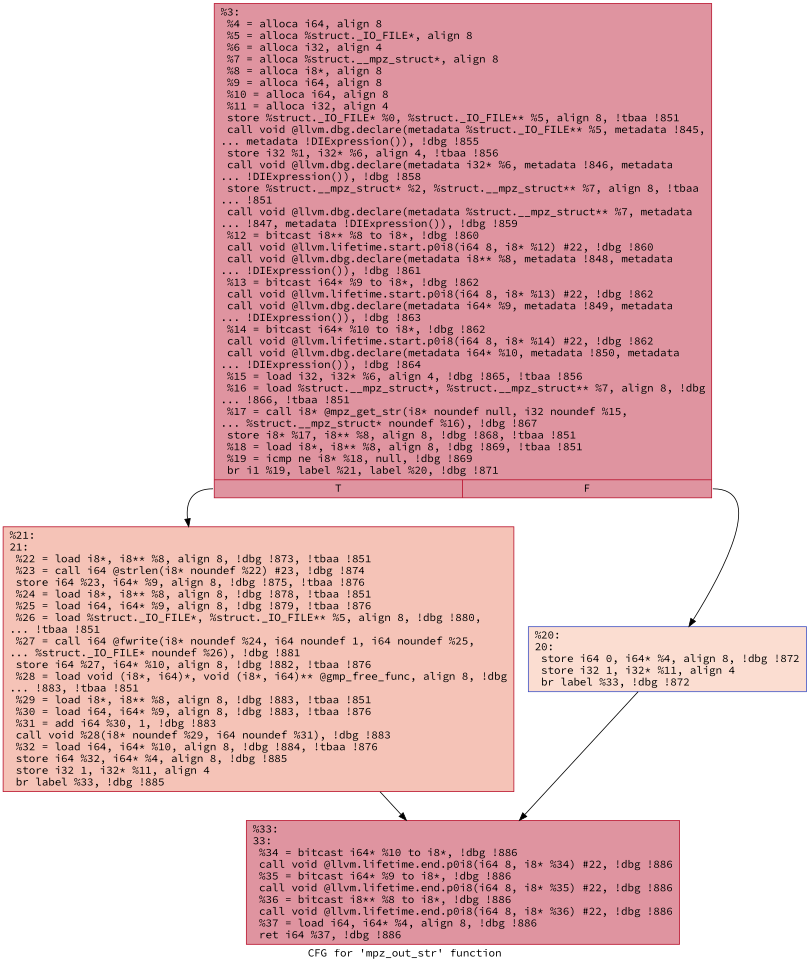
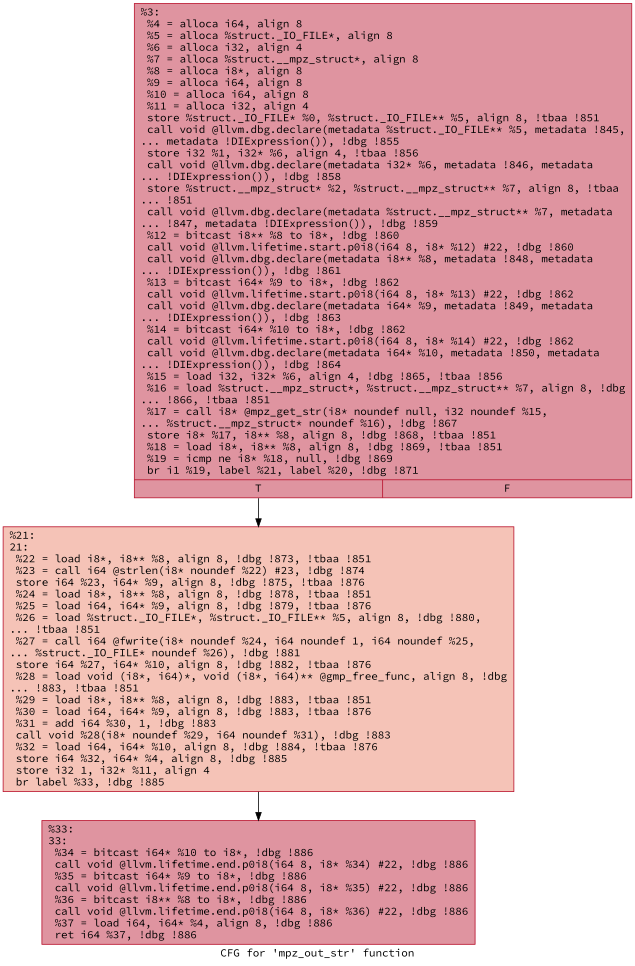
  digraph {
    label="CFG for 'mpz_out_str' function"
    fontname="Source Code Pro"
    node [color="#b70d28ff" fillcolor="#b70d2870" shape=record style=filled fontname="Source Code Pro"]
    edge [fontname="Source Code Pro"]
    n1 [label="{%3:\l  %4 = alloca i64, align 8\l  %5 = alloca %struct._IO_FILE*, align 8\l  %6 = alloca i32, align 4\l  %7 = alloca %struct.__mpz_struct*, align 8\l  %8 = alloca i8*, align 8\l  %9 = alloca i64, align 8\l  %10 = alloca i64, align 8\l  %11 = alloca i32, align 4\l  store %struct._IO_FILE* %0, %struct._IO_FILE** %5, align 8, !tbaa !851\l  call void @llvm.dbg.declare(metadata %struct._IO_FILE** %5, metadata !845,\l... metadata !DIExpression()), !dbg !855\l  store i32 %1, i32* %6, align 4, !tbaa !856\l  call void @llvm.dbg.declare(metadata i32* %6, metadata !846, metadata\l... !DIExpression()), !dbg !858\l  store %struct.__mpz_struct* %2, %struct.__mpz_struct** %7, align 8, !tbaa\l... !851\l  call void @llvm.dbg.declare(metadata %struct.__mpz_struct** %7, metadata\l... !847, metadata !DIExpression()), !dbg !859\l  %12 = bitcast i8** %8 to i8*, !dbg !860\l  call void @llvm.lifetime.start.p0i8(i64 8, i8* %12) #22, !dbg !860\l  call void @llvm.dbg.declare(metadata i8** %8, metadata !848, metadata\l... !DIExpression()), !dbg !861\l  %13 = bitcast i64* %9 to i8*, !dbg !862\l  call void @llvm.lifetime.start.p0i8(i64 8, i8* %13) #22, !dbg !862\l  call void @llvm.dbg.declare(metadata i64* %9, metadata !849, metadata\l... !DIExpression()), !dbg !863\l  %14 = bitcast i64* %10 to i8*, !dbg !862\l  call void @llvm.lifetime.start.p0i8(i64 8, i8* %14) #22, !dbg !862\l  call void @llvm.dbg.declare(metadata i64* %10, metadata !850, metadata\l... !DIExpression()), !dbg !864\l  %15 = load i32, i32* %6, align 4, !dbg !865, !tbaa !856\l  %16 = load %struct.__mpz_struct*, %struct.__mpz_struct** %7, align 8, !dbg\l... !866, !tbaa !851\l  %17 = call i8* @mpz_get_str(i8* noundef null, i32 noundef %15,\l... %struct.__mpz_struct* noundef %16), !dbg !867\l  store i8* %17, i8** %8, align 8, !dbg !868, !tbaa !851\l  %18 = load i8*, i8** %8, align 8, !dbg !869, !tbaa !851\l  %19 = icmp ne i8* %18, null, !dbg !869\l  br i1 %19, label %21, label %20, !dbg !871\l|{<s0>T|<s1>F}}"]
    n2 [fillcolor="#e8765c70" label="{%21:\l21:                                               \l  %22 = load i8*, i8** %8, align 8, !dbg !873, !tbaa !851\l  %23 = call i64 @strlen(i8* noundef %22) #23, !dbg !874\l  store i64 %23, i64* %9, align 8, !dbg !875, !tbaa !876\l  %24 = load i8*, i8** %8, align 8, !dbg !878, !tbaa !851\l  %25 = load i64, i64* %9, align 8, !dbg !879, !tbaa !876\l  %26 = load %struct._IO_FILE*, %struct._IO_FILE** %5, align 8, !dbg !880,\l... !tbaa !851\l  %27 = call i64 @fwrite(i8* noundef %24, i64 noundef 1, i64 noundef %25,\l... %struct._IO_FILE* noundef %26), !dbg !881\l  store i64 %27, i64* %10, align 8, !dbg !882, !tbaa !876\l  %28 = load void (i8*, i64)*, void (i8*, i64)** @gmp_free_func, align 8, !dbg\l... !883, !tbaa !851\l  %29 = load i8*, i8** %8, align 8, !dbg !883, !tbaa !851\l  %30 = load i64, i64* %9, align 8, !dbg !883, !tbaa !876\l  %31 = add i64 %30, 1, !dbg !883\l  call void %28(i8* noundef %29, i64 noundef %31), !dbg !883\l  %32 = load i64, i64* %10, align 8, !dbg !884, !tbaa !876\l  store i64 %32, i64* %4, align 8, !dbg !885\l  store i32 1, i32* %11, align 4\l  br label %33, !dbg !885\l}"]
-   n3 [color="#3d50c3ff" fillcolor="#f7b39670" label="{%20:\l20:                                               \l  store i64 0, i64* %4, align 8, !dbg !872\l  store i32 1, i32* %11, align 4\l  br label %33, !dbg !872\l}"]
    n4 [label="{%33:\l33:                                               \l  %34 = bitcast i64* %10 to i8*, !dbg !886\l  call void @llvm.lifetime.end.p0i8(i64 8, i8* %34) #22, !dbg !886\l  %35 = bitcast i64* %9 to i8*, !dbg !886\l  call void @llvm.lifetime.end.p0i8(i64 8, i8* %35) #22, !dbg !886\l  %36 = bitcast i8** %8 to i8*, !dbg !886\l  call void @llvm.lifetime.end.p0i8(i64 8, i8* %36) #22, !dbg !886\l  %37 = load i64, i64* %4, align 8, !dbg !886\l  ret i64 %37, !dbg !886\l}"]
    n1 -> n2 [tailport=s0]
-   n1 -> n3 [tailport=s1]
    n2 -> n4
-   n3 -> n4
  }
